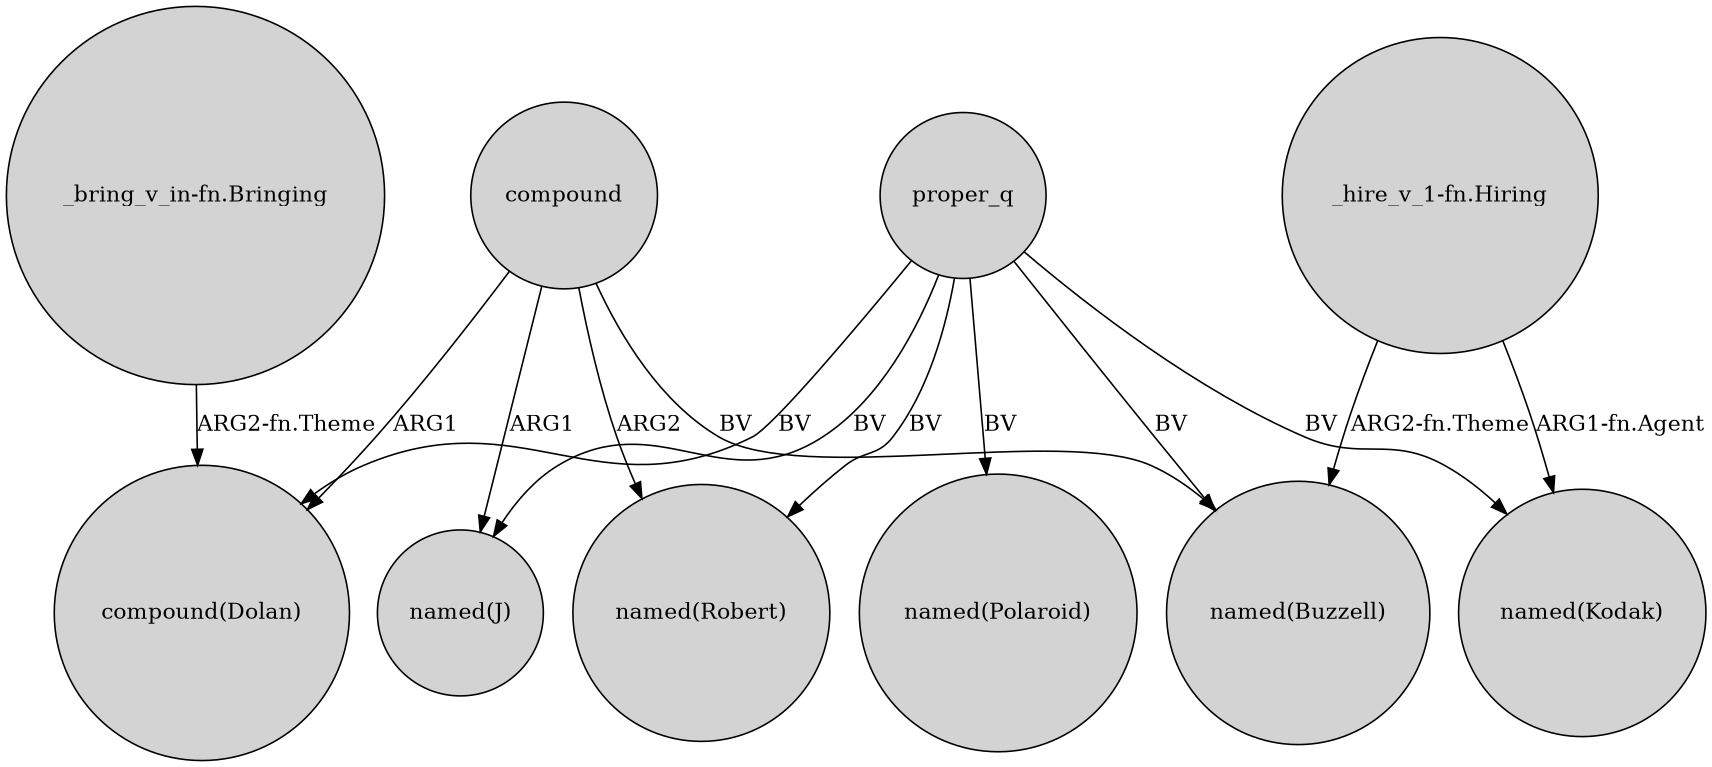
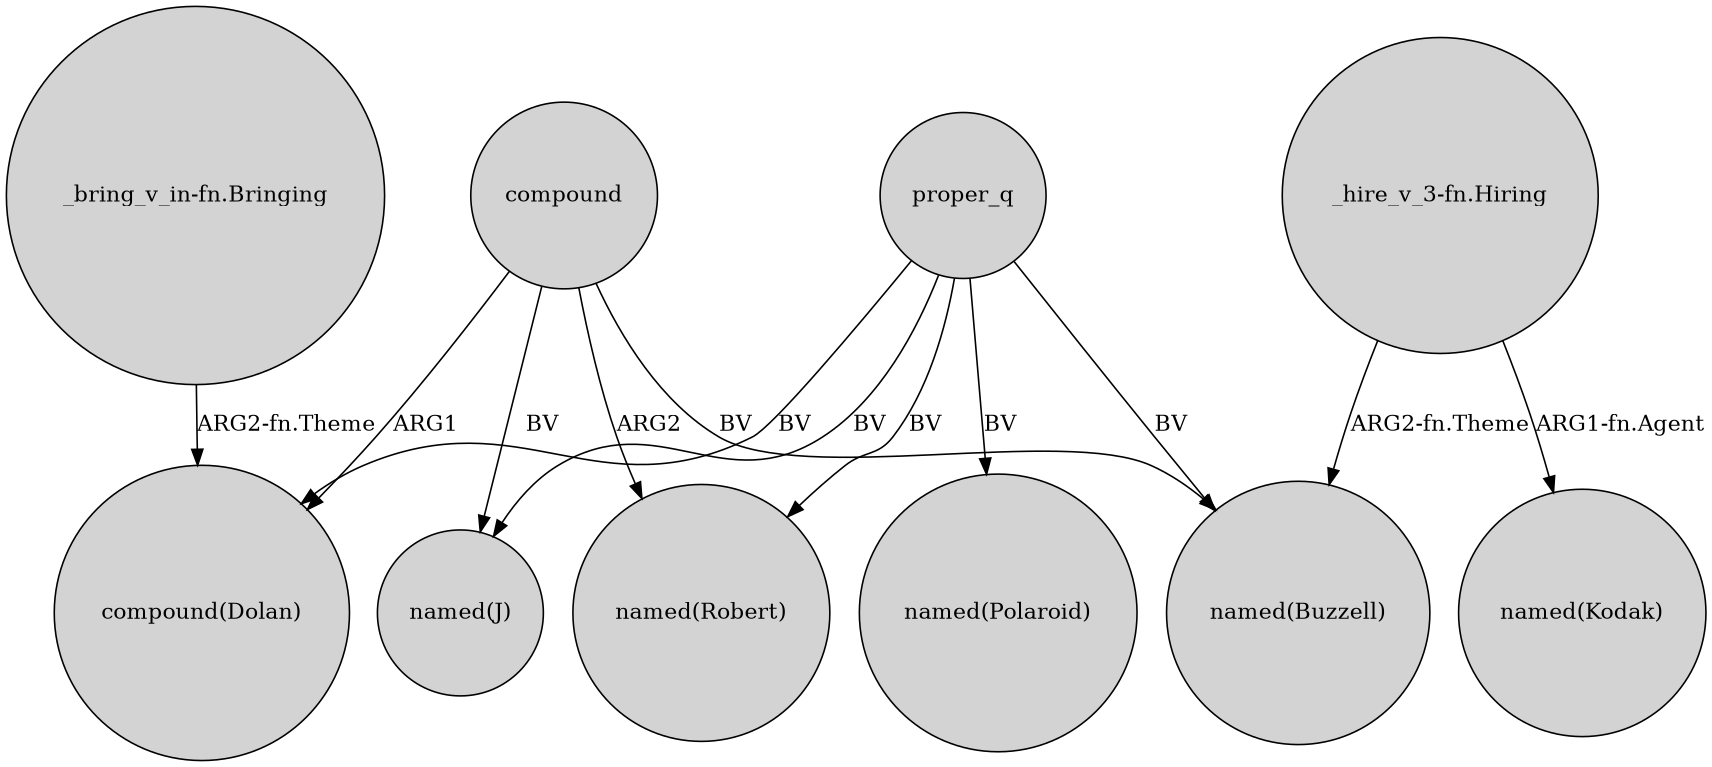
  digraph {
    node [shape=circle style=filled]
    n1 [label="compound(Dolan)"]
    "_bring_v_in-fn.Bringing"
    proper_q
    "named(Polaroid)"
    "named(J)"
    "named(Robert)"
    "named(Buzzell)"
    "named(Kodak)"
    compound
-   "_hire_v_1-fn.Hiring"
+   "_hire_v_1-fn.Hiring" [label="_hire_v_3-fn.Hiring"]
    "_bring_v_in-fn.Bringing" -> n1 [label="ARG2-fn.Theme"]
    proper_q -> n1 [label=BV]
    proper_q -> "named(Polaroid)" [label=BV]
    proper_q -> "named(J)" [label=BV]
    proper_q -> "named(Robert)" [label=BV]
    proper_q -> "named(Buzzell)" [label=BV]
-   proper_q -> "named(Kodak)" [label=BV]
    compound -> n1 [label=ARG1]
-   compound -> "named(J)" [label=ARG1]
+   compound -> "named(J)" [label=BV]
    compound -> "named(Robert)" [label=ARG2]
    compound -> "named(Buzzell)" [label=BV]
    "_hire_v_1-fn.Hiring" -> "named(Buzzell)" [label="ARG2-fn.Theme"]
    "_hire_v_1-fn.Hiring" -> "named(Kodak)" [label="ARG1-fn.Agent"]
  }
